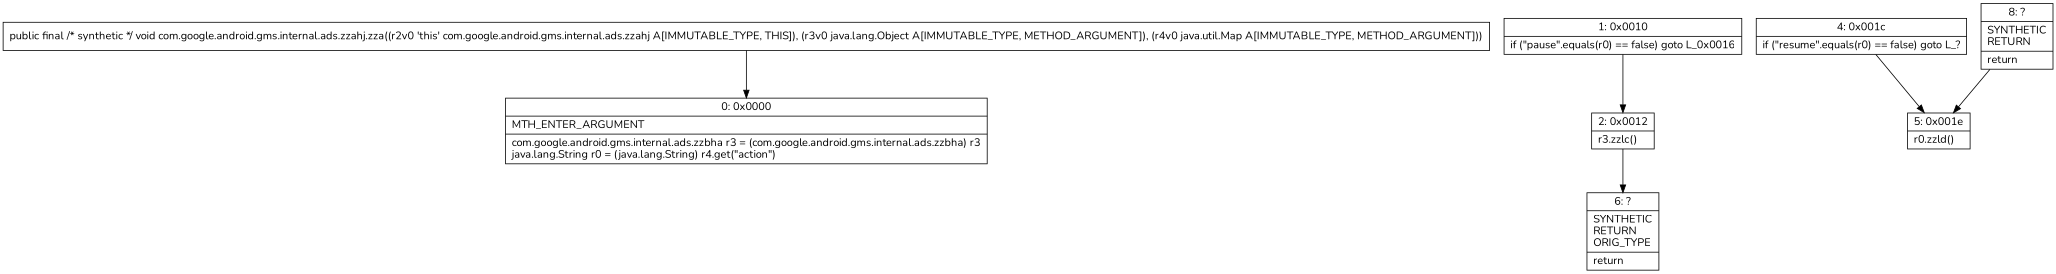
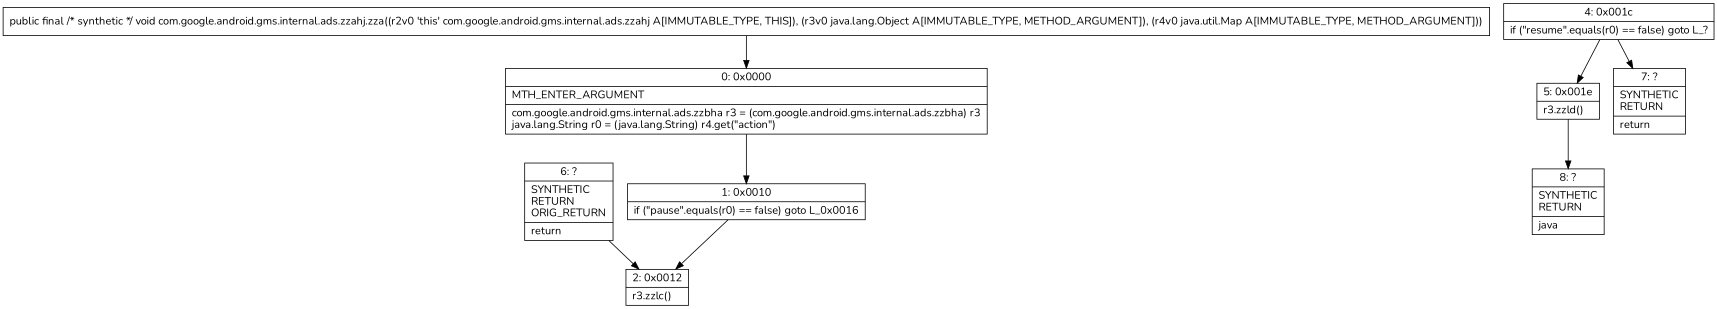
  digraph {
    fontname=Nunito
    node [fontname=Nunito shape=record]
    edge [fontname=Nunito]
    n1 [label="{0\:\ 0x0000|MTH_ENTER_ARGUMENT\l|com.google.android.gms.internal.ads.zzbha r3 = (com.google.android.gms.internal.ads.zzbha) r3\ljava.lang.String r0 = (java.lang.String) r4.get(\"action\")\l}"]
    n2 [label="{1\:\ 0x0010|if (\"pause\".equals(r0) == false) goto L_0x0016\l}"]
    n3 [label="{2\:\ 0x0012|r3.zzlc()\l}"]
-   n4 [label="{6\:\ ?|SYNTHETIC\lRETURN\lORIG_TYPE\l|return\l}"]
+   n4 [label="{6\:\ ?|SYNTHETIC\lRETURN\lORIG_RETURN\l|return\l}"]
    n5 [label="{4\:\ 0x001c|if (\"resume\".equals(r0) == false) goto L_?\l}"]
-   n6 [label="{5\:\ 0x001e|r0.zzld()\l}"]
-   n8 [label="{8\:\ ?|SYNTHETIC\lRETURN\l|return\l}"]
+   n6 [label="{5\:\ 0x001e|r3.zzld()\l}"]
+   n7 [label="{7\:\ ?|SYNTHETIC\lRETURN\l|return\l}"]
+   n8 [label="{8\:\ ?|SYNTHETIC\lRETURN\l|java\l}"]
    n9 [label="{public final \/* synthetic *\/ void com.google.android.gms.internal.ads.zzahj.zza((r2v0 'this' com.google.android.gms.internal.ads.zzahj A[IMMUTABLE_TYPE, THIS]), (r3v0 java.lang.Object A[IMMUTABLE_TYPE, METHOD_ARGUMENT]), (r4v0 java.util.Map A[IMMUTABLE_TYPE, METHOD_ARGUMENT])) }"]
+   n1 -> n2
    n2 -> n3 [style=solid]
-   n3 -> n4
+   n4 -> n3
    n5 -> n6 [style=solid]
-   n8 -> n6
+   n5 -> n7
+   n6 -> n8
    n9 -> n1
  }
